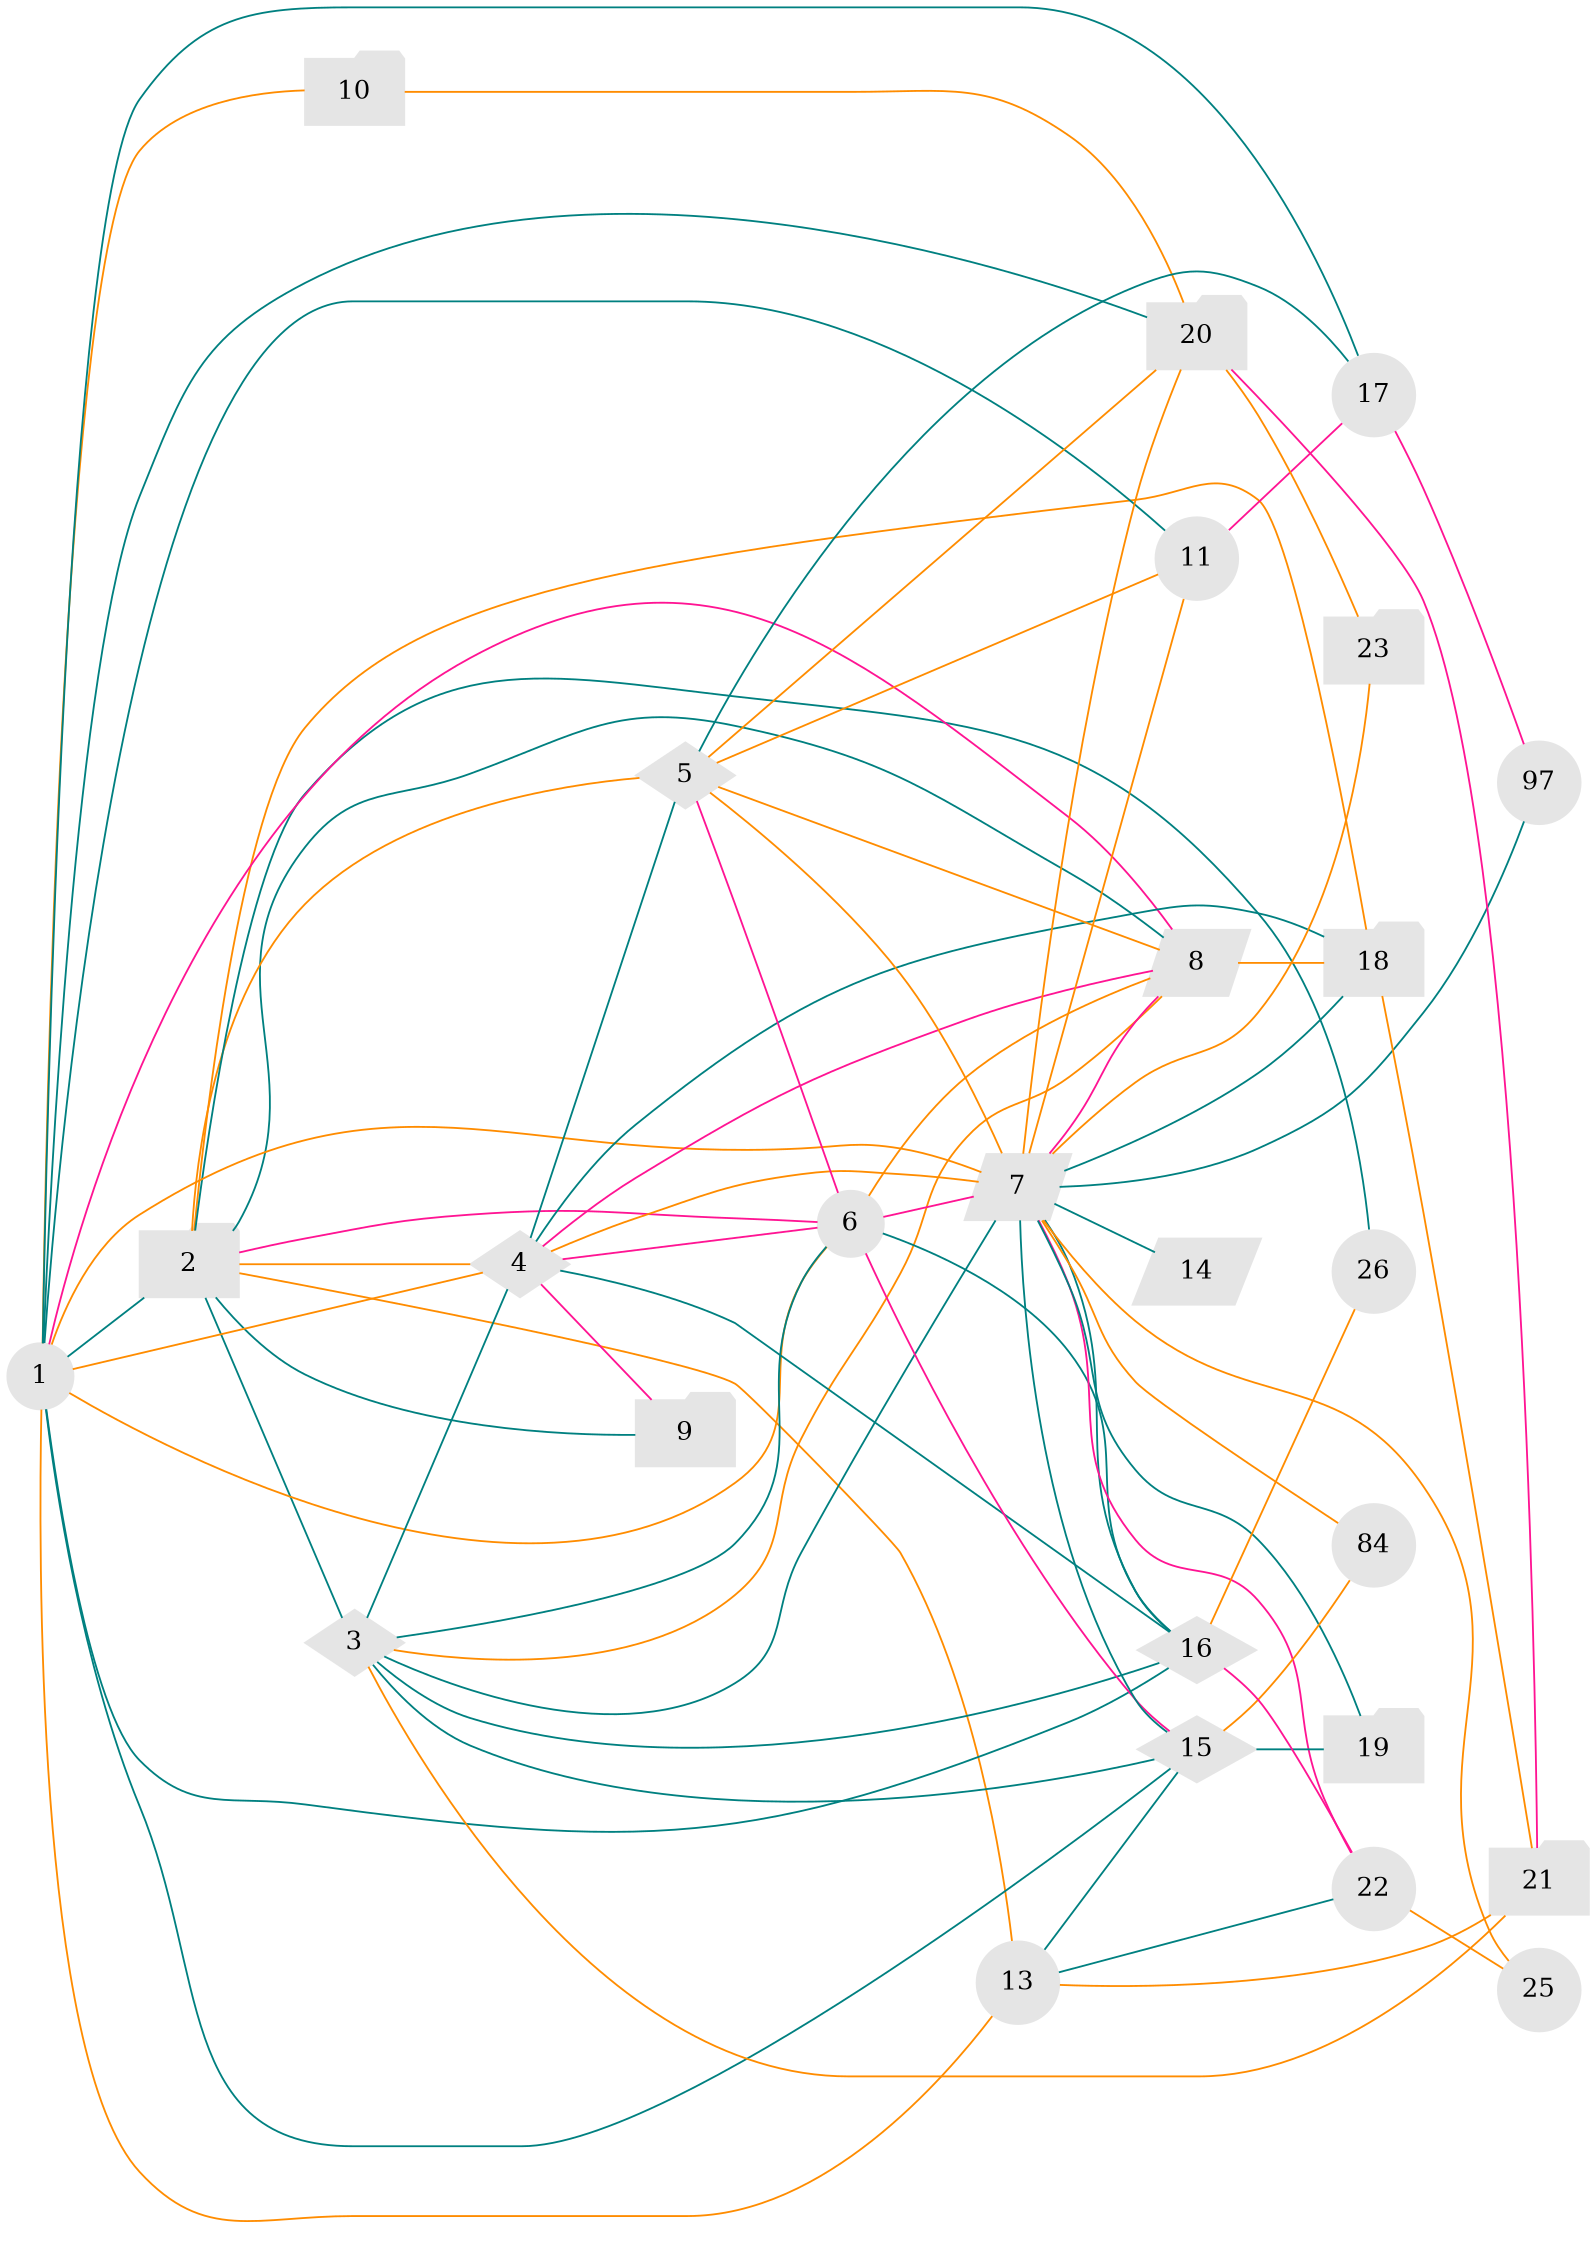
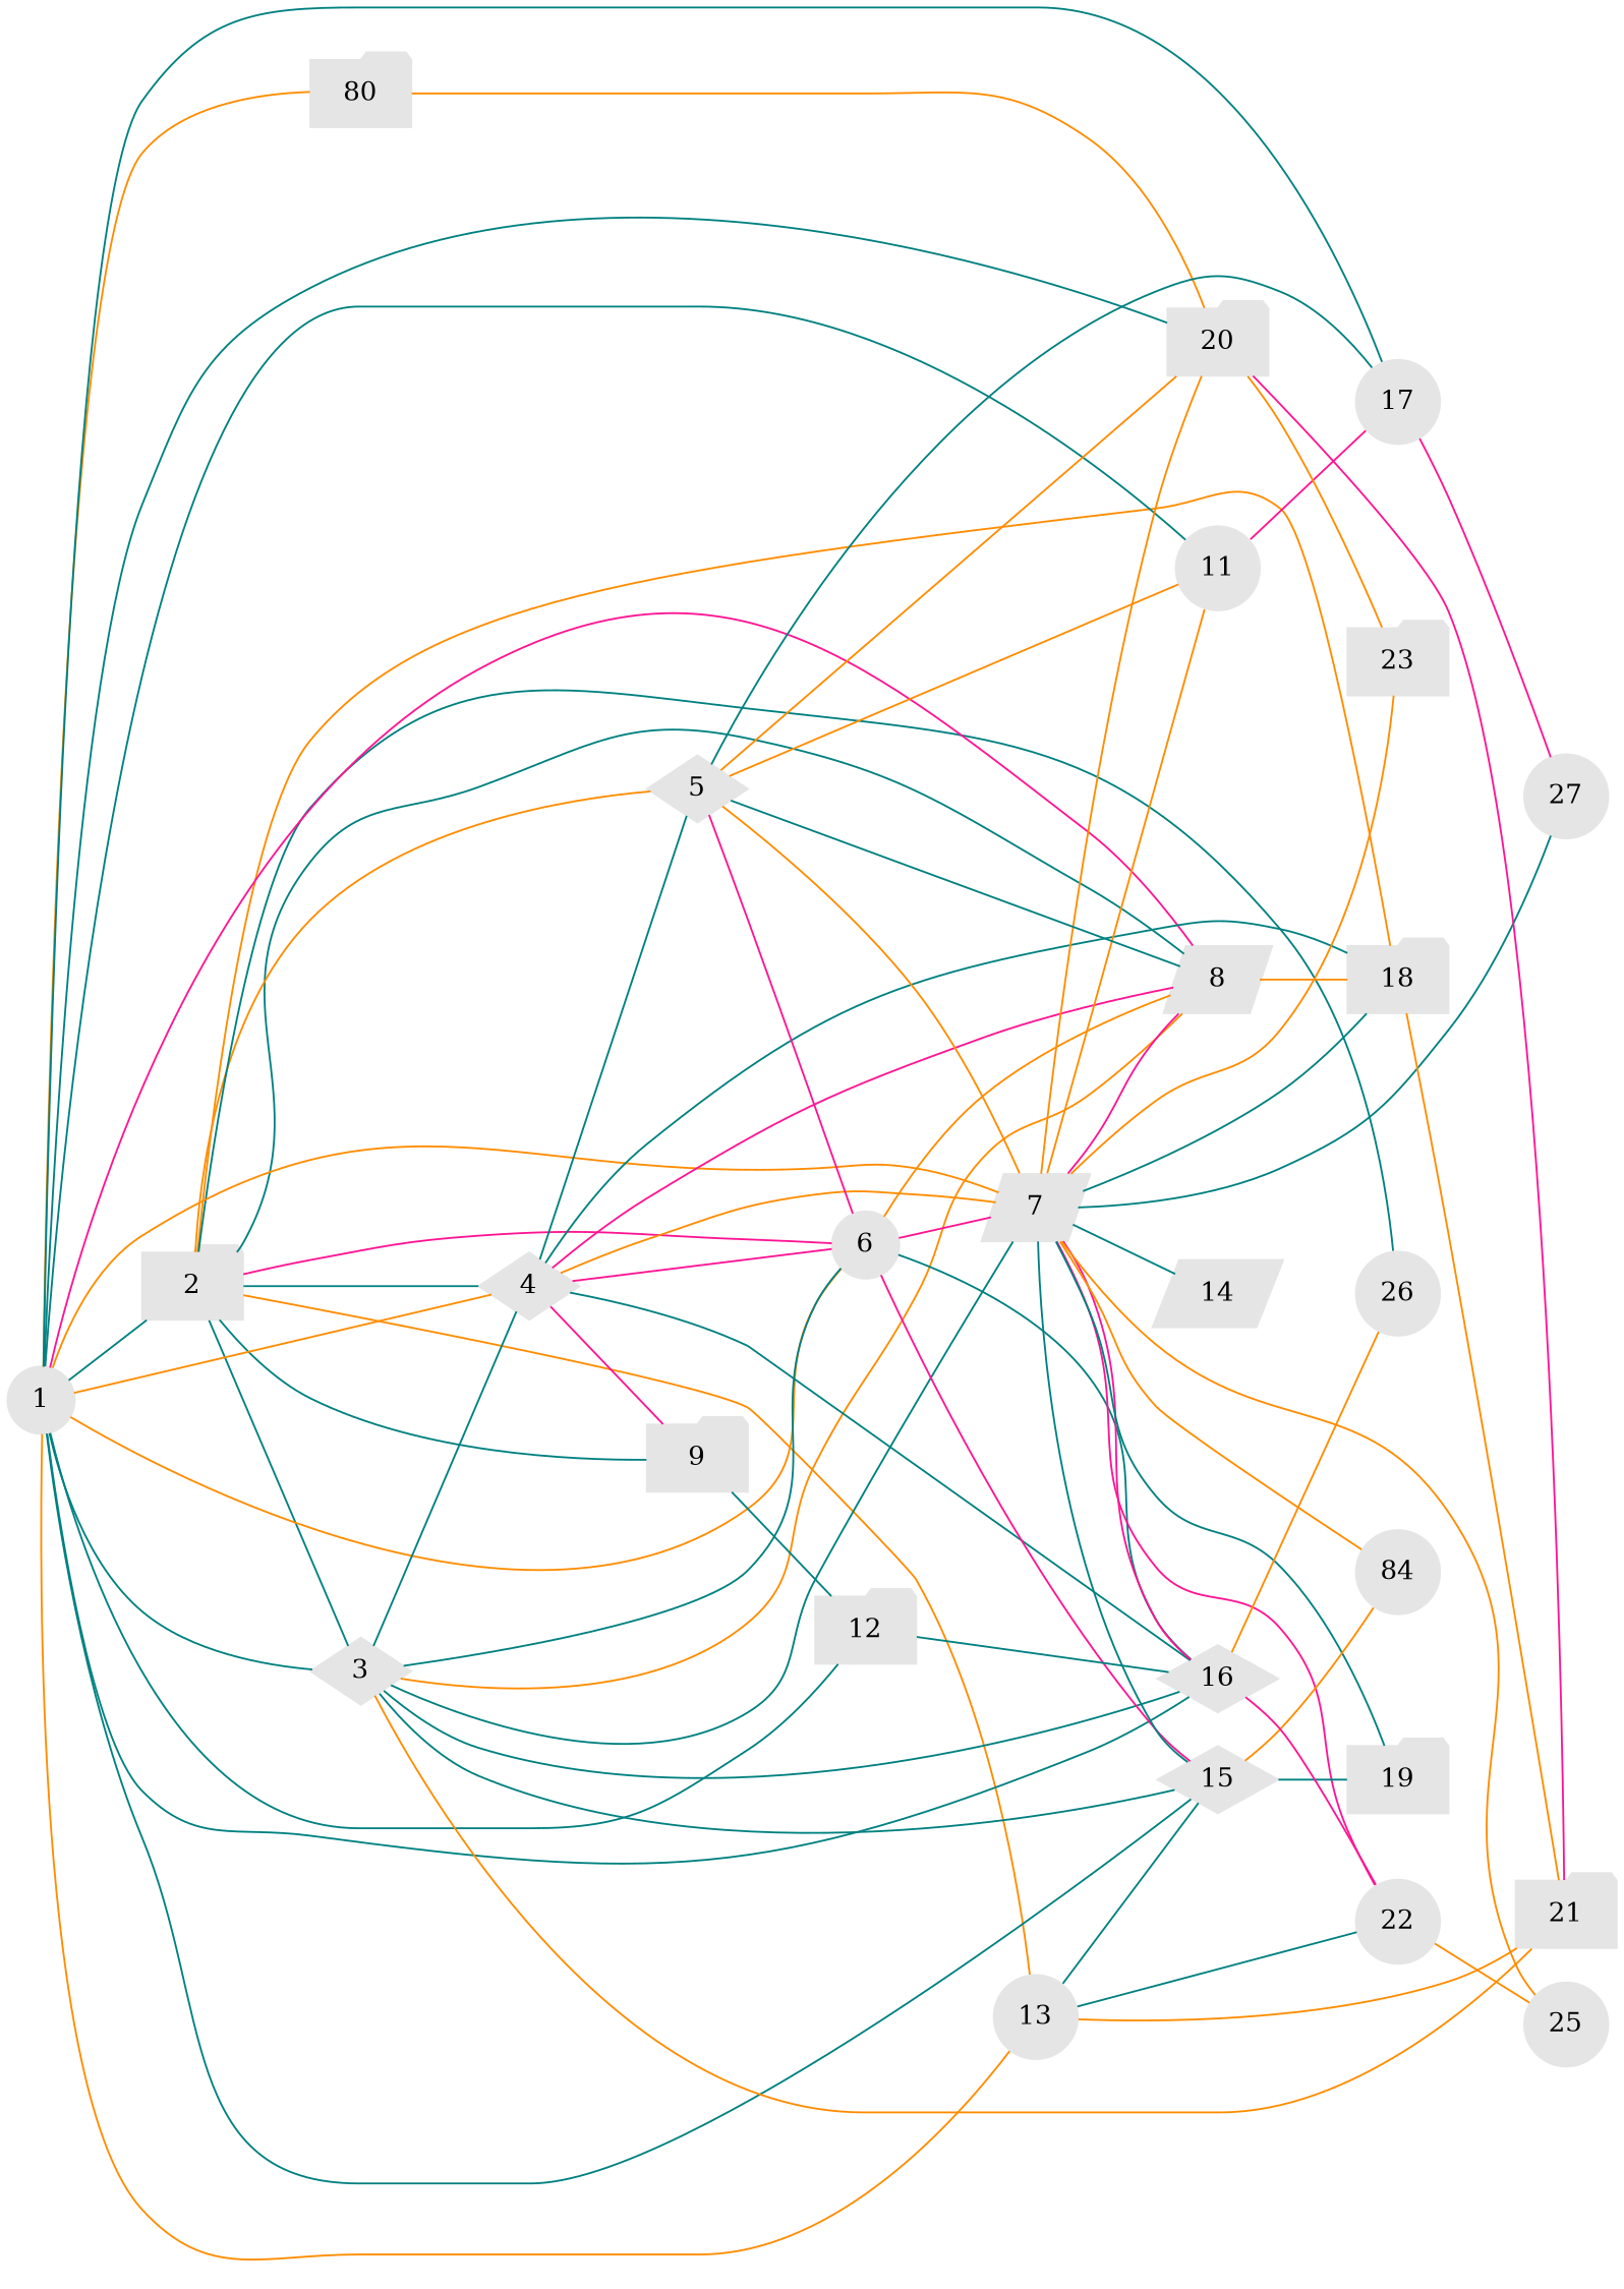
  graph {
    rankdir=LR
    node [color=gray90 shape=circle style=filled]
    edge [color=teal weight=1.0]
    2 [shape=folder]
    1
    3 [shape=diamond]
    4 [shape=diamond]
    6
    7 [shape=parallelogram]
    8 [shape=parallelogram]
-   10 [shape=folder]
+   10 [shape=folder label=80]
    11
+   12 [shape=folder]
    13
    15 [shape=diamond]
    16 [shape=diamond]
    17
    20 [shape=folder]
    5 [shape=diamond]
    9 [shape=folder]
    18 [shape=folder]
    26
    21 [shape=folder]
    22
    14 [shape=parallelogram]
    19 [shape=folder]
    23 [shape=folder]
    n25 [label=84]
    25
-   27 [label=97]
+   27
    2 -- 3 [weight=4.0]
-   2 -- 4 [color=darkorange weight=3.0]
+   2 -- 4 [weight=3.0]
    2 -- 6 [color=deeppink weight=3.0]
    2 -- 8 [weight=3.0]
    2 -- 13 [color=darkorange weight=3.0]
    2 -- 5 [color=darkorange weight=2.0]
    2 -- 9 [weight=2.0]
    2 -- 18 [color=darkorange]
    2 -- 26
    1 -- 2 [weight=2.0]
+   1 -- 3 [weight=3.0]
    1 -- 4 [color=darkorange]
    1 -- 6 [color=darkorange]
    1 -- 7 [color=darkorange weight=2.0]
    1 -- 8 [color=deeppink]
    1 -- 10 [color=darkorange]
    1 -- 11
+   1 -- 12
    1 -- 13 [color=darkorange]
    1 -- 15
    1 -- 16
    1 -- 17
    1 -- 20
    3 -- 4 [weight=2.0]
    3 -- 6 [weight=2.0]
    3 -- 7 [weight=3.0]
    3 -- 8 [color=darkorange weight=2.0]
    3 -- 15
    3 -- 16
    3 -- 21 [color=darkorange weight=3.0]
    4 -- 6 [color=deeppink]
    4 -- 7 [color=darkorange weight=3.0]
    4 -- 8 [color=deeppink]
    4 -- 16 [weight=7.0]
    4 -- 5
    4 -- 9 [color=deeppink]
    4 -- 18
    6 -- 7 [color=deeppink weight=2.0]
    6 -- 8 [color=darkorange]
    6 -- 15 [color=deeppink]
    6 -- 16
    7 -- 8 [color=deeppink weight=11.0]
    7 -- 11 [color=darkorange]
    7 -- 15
-   7 -- 16
+   7 -- 16 [color=deeppink]
    7 -- 20 [color=darkorange]
    7 -- 18
    7 -- 22 [color=deeppink]
    7 -- 14
    7 -- 19
    7 -- 23 [color=darkorange]
    7 -- n25 [color=darkorange]
    7 -- 25 [color=darkorange]
    7 -- 27
    8 -- 18 [color=darkorange]
    10 -- 20 [color=darkorange]
    11 -- 17 [color=deeppink]
+   12 -- 16
    13 -- 15 [weight=2.0]
    13 -- 21 [color=darkorange]
    13 -- 22 [weight=2.0]
    15 -- 19 [weight=2.0]
    15 -- n25 [color=darkorange]
    16 -- 26 [color=darkorange]
    16 -- 22 [color=deeppink]
    17 -- 27 [color=deeppink]
    20 -- 21 [color=deeppink]
    20 -- 23 [color=darkorange]
    5 -- 6 [color=deeppink]
    5 -- 7 [color=darkorange weight=2.0]
-   5 -- 8 [color=darkorange]
+   5 -- 8
    5 -- 11 [color=darkorange]
    5 -- 17
    5 -- 20 [color=darkorange]
+   9 -- 12
    18 -- 21 [color=darkorange]
    22 -- 25 [color=darkorange]
  }
